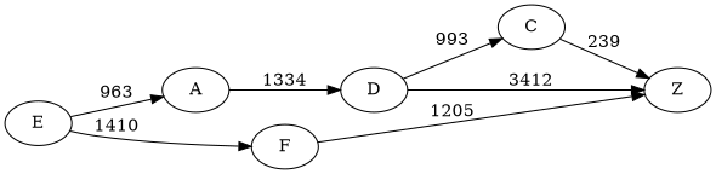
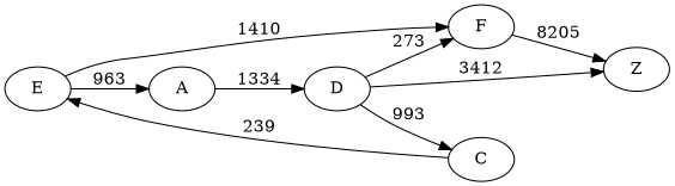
  digraph {
    rankdir=LR
    E
    A
    F
    D
    C
    Z
    E -> A [label=963]
    E -> F [label=1410]
    A -> D [label=1334]
-   F -> Z [label=1205]
+   F -> Z [label=8205]
+   D -> F [label=273]
    D -> C [label=993]
    D -> Z [label=3412]
-   C -> Z [label=239]
+   C -> E [label=239]
  }
